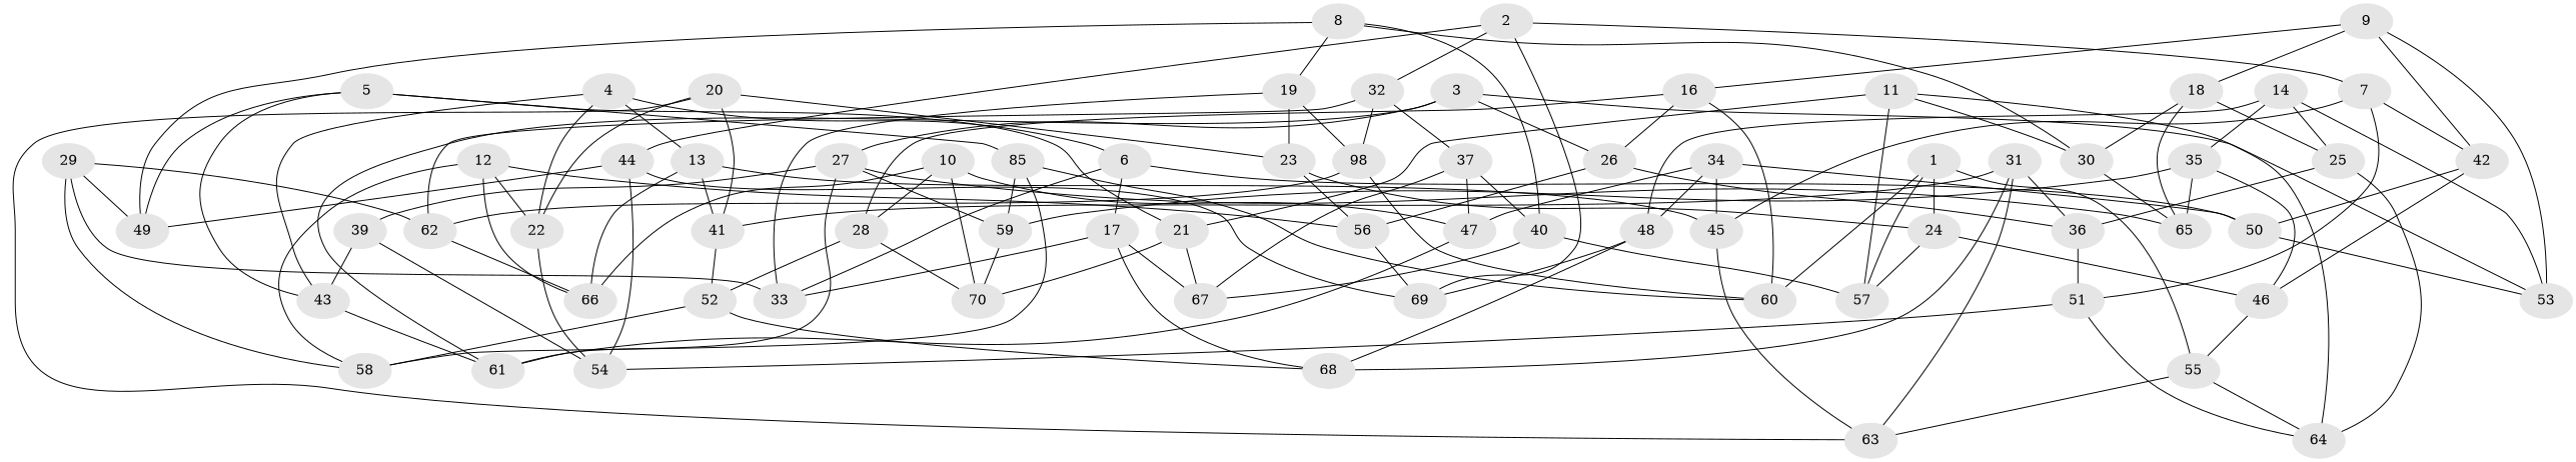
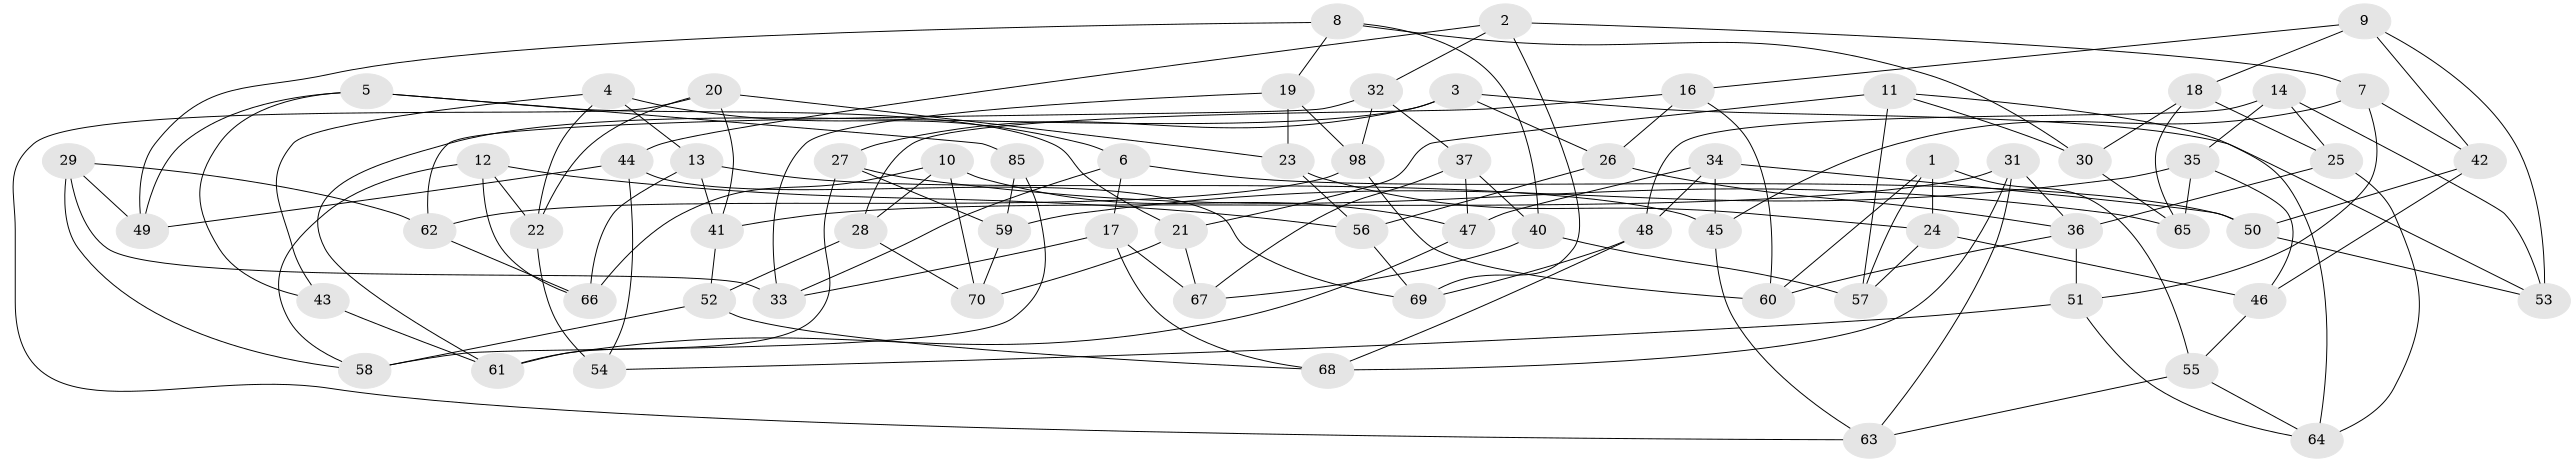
  graph {
    node [color=gray90 style=filled]
    1
    24
    55
    57
    60
    46
    64
    63
    2
    7
    32
    44
    69
    42
    45
    51
    n17 [label=98]
    62
    37
    49
    54
    3
    26
    27
    53
    61
    56
    36
    59
    65
-   39
    4
    6
    13
    22
    43
    17
    33
    50
    66
    41
    5
    n43 [label=85]
    21
    58
    70
    67
    68
    8
    19
    30
    40
    23
    9
    16
    18
    28
    25
    10
    47
    52
    11
    12
    14
    35
    48
    20
    29
    31
    34
    1 -- 24
    1 -- 55
    1 -- 57
    1 -- 60
    24 -- 57
    24 -- 46
    55 -- 64
    55 -- 63
    46 -- 55
    2 -- 7
    2 -- 32
    2 -- 44
    2 -- 69
    7 -- 42
    7 -- 45
    7 -- 51
    32 -- n17
    32 -- 62
    32 -- 37
    44 -- 69
    44 -- 49
    44 -- 54
    42 -- 46
    42 -- 50
    45 -- 63
    51 -- 64
    51 -- 54
    n17 -- 60
    n17 -- 62
    62 -- 66
    37 -- 67
    37 -- 40
    37 -- 47
    3 -- 26
    3 -- 27
    3 -- 53
    3 -- 61
    26 -- 56
    26 -- 36
    27 -- 61
    27 -- 59
    27 -- 65
-   27 -- 39
    56 -- 69
    36 -- 51
    59 -- 70
-   39 -- 54
-   39 -- 43
    4 -- 6
    4 -- 13
    4 -- 22
    4 -- 43
    6 -- 17
    6 -- 33
    6 -- 50
    13 -- 45
    13 -- 66
    13 -- 41
    22 -- 54
    43 -- 61
    17 -- 33
    17 -- 67
    17 -- 68
    50 -- 53
    41 -- 52
    5 -- 49
    5 -- 43
    5 -- n43
    5 -- 21
-   n43 -- 60
+   36 -- 60
    n43 -- 59
    n43 -- 58
    21 -- 70
    21 -- 67
    8 -- 49
    8 -- 19
    8 -- 30
    8 -- 40
    19 -- n17
    19 -- 33
    19 -- 23
    30 -- 65
    40 -- 57
    40 -- 67
    23 -- 24
    23 -- 56
    9 -- 42
    9 -- 53
    9 -- 16
    9 -- 18
    16 -- 60
    16 -- 26
    16 -- 28
    18 -- 65
    18 -- 30
    18 -- 25
    28 -- 70
    28 -- 52
    25 -- 64
    25 -- 36
    10 -- 66
    10 -- 70
    10 -- 28
    10 -- 47
    47 -- 61
    52 -- 58
    52 -- 68
    11 -- 57
    11 -- 64
    11 -- 21
    11 -- 30
    12 -- 56
    12 -- 22
    12 -- 66
    12 -- 58
    14 -- 53
    14 -- 25
    14 -- 35
    14 -- 48
    35 -- 46
    35 -- 59
    35 -- 65
    48 -- 69
    48 -- 68
    20 -- 63
    20 -- 22
    20 -- 41
    20 -- 23
    29 -- 62
    29 -- 49
    29 -- 33
    29 -- 58
    31 -- 63
    31 -- 36
    31 -- 41
    31 -- 68
    34 -- 45
    34 -- 50
    34 -- 47
    34 -- 48
  }
